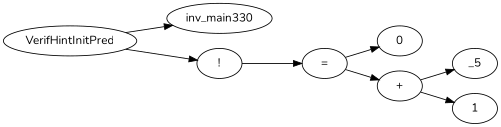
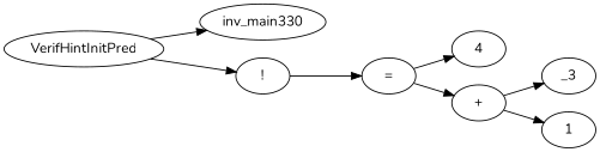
  digraph {
    fontname=Nunito
    rankdir=LR
    node [fontname=Nunito]
    edge [fontname=Nunito]
    n1 [label=inv_main330]
    n2 [label=VerifHintInitPred]
    n3 [label="!"]
    n4 [label="="]
-   n5 [label=0]
+   n5 [label=4]
    n6 [label="+"]
-   n7 [label=_5]
+   n7 [label=_3]
    n8 [label=1]
    n2 -> n1
    n2 -> n3
    n3 -> n4
    n4 -> n5
    n4 -> n6
    n6 -> n7
    n6 -> n8
  }
